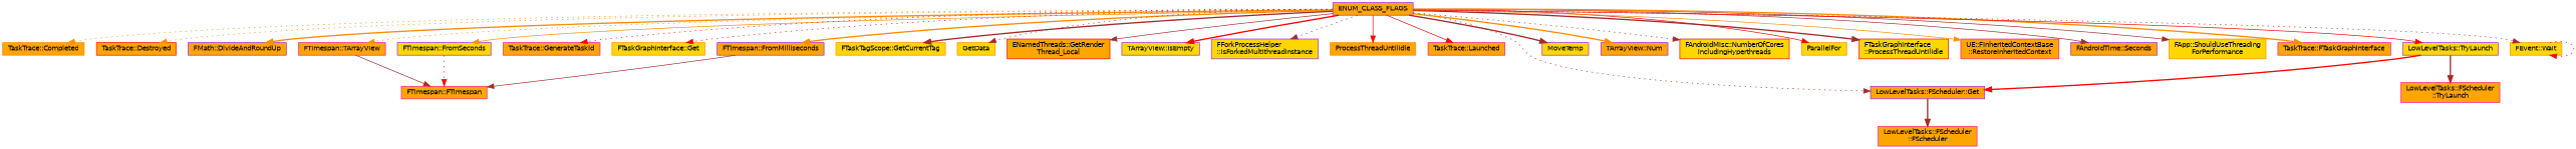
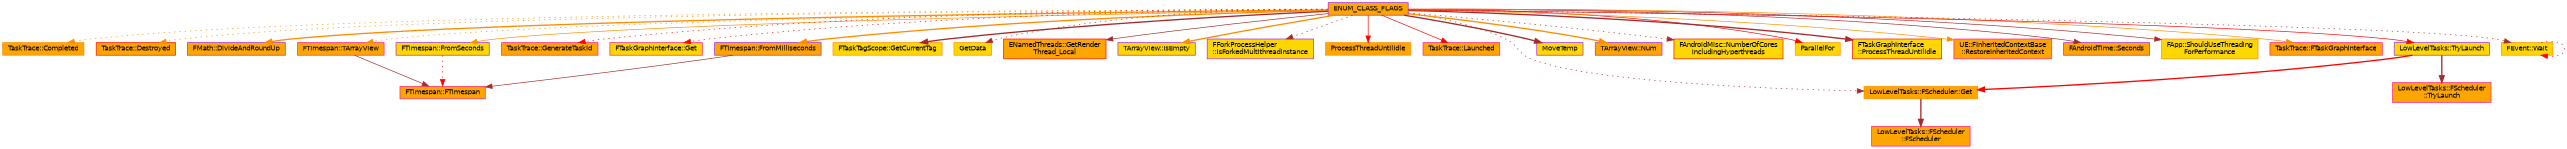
  digraph {
    rankdir=TB
    node [color=purple fillcolor=orange fontname=Helvetica fontsize=10 shape=box style=filled]
    edge [color=brown fontname=Helvetica fontsize=10 labelfontname=Helvetica labelfontsize=10 style=dotted]
    n1 [fontcolor=black height=0.2 label=ENUM_CLASS_FLAGS width=0.4]
    n2 [color=darkorange height=0.2 label="TaskTrace::Completed" width=0.4]
    n3 [color=red height=0.2 label="TaskTrace::Destroyed" width=0.4]
    n4 [height=0.2 label="FMath::DivideAndRoundUp" width=0.4]
    n5 [height=0.2 label="FTimespan::FromMilliseconds" width=0.4]
    n6 [fillcolor=gold height=0.2 label="FTimespan::FromSeconds" width=0.4]
    n7 [color=deeppink height=0.2 label="TaskTrace::GenerateTaskId" width=0.4]
-   n8 [color=darkorange fillcolor=gold height=0.2 label="FTaskGraphInterface::Get" width=0.4]
-   n9 [height=0.2 label="LowLevelTasks::FScheduler::Get" width=0.4]
+   n8 [color=deeppink fillcolor=gold height=0.2 label="FTaskGraphInterface::Get" width=0.4]
+   n9 [color=darkorange height=0.2 label="LowLevelTasks::FScheduler::Get" width=0.4]
    n10 [color=darkorange fillcolor=gold height=0.2 label="FTaskTagScope::GetCurrentTag" width=0.4]
    n11 [color=darkorange fillcolor=gold height=0.2 label=GetData width=0.4]
    n12 [color=red height=0.2 label="ENamedThreads::GetRender\lThread_Local" width=0.4]
    n13 [fillcolor=gold height=0.2 label="TArrayView::IsEmpty" width=0.4]
    n14 [fillcolor=gold height=0.2 label="FForkProcessHelper\l::IsForkedMultithreadInstance" width=0.4]
    n15 [color=darkorange height=0.2 label=ProcessThreadUntilIdle width=0.4]
    n16 [color=deeppink height=0.2 label="TaskTrace::Launched" width=0.4]
    n17 [color=deeppink height=0.2 label="FTimespan::TArrayView" width=0.4]
    n18 [fillcolor=gold height=0.2 label=MoveTemp width=0.4]
    n19 [height=0.2 label="TArrayView::Num" width=0.4]
    n20 [color=red fillcolor=gold height=0.2 label="FAndroidMisc::NumberOfCores\lIncludingHyperthreads" width=0.4]
    n21 [color=darkorange fillcolor=gold height=0.2 label=ParallelFor width=0.4]
    n22 [color=red fillcolor=gold height=0.2 label="FTaskGraphInterface\l::ProcessThreadUntilIdle" width=0.4]
    n23 [color=deeppink height=0.2 label="UE::FInheritedContextBase\l::RestoreInheritedContext" width=0.4]
    n24 [height=0.2 label="FAndroidTime::Seconds" width=0.4]
    n25 [color=darkorange fillcolor=gold height=0.2 label="FApp::ShouldUseThreading\lForPerformance" width=0.4]
    n26 [color=deeppink height=0.2 label="TaskTrace::FTaskGraphInterface" width=0.4]
    n27 [fillcolor=gold height=0.2 label="LowLevelTasks::TryLaunch" width=0.4]
    n28 [color=darkorange fillcolor=gold height=0.2 label="FEvent::Wait" width=0.4]
    n29 [color=deeppink height=0.2 label="FTimespan::FTimespan" width=0.4]
    n30 [color=deeppink height=0.2 label="LowLevelTasks::FScheduler\l::FScheduler" width=0.4]
    n31 [color=deeppink height=0.2 label="LowLevelTasks::FScheduler\l::TryLaunch" width=0.4]
    n1 -> n2 [color=darkorange]
    n1 -> n3 [color=darkorange]
    n1 -> n4 [color=darkorange style=bold]
    n1 -> n5 [color=darkorange style=bold]
    n1 -> n6 [color=darkorange style=solid]
    n1 -> n7 [color=red]
    n1 -> n8 [color=red]
    n1 -> n9
    n1 -> n10 [style=bold]
    n1 -> n11
    n1 -> n12 [style=solid]
-   n1 -> n13 [color=red style=bold]
+   n1 -> n13 [color=darkorange style=bold]
    n1 -> n14
    n1 -> n15 [color=red style=solid]
    n1 -> n16 [color=red style=solid]
    n1 -> n17 [color=darkorange]
    n1 -> n18 [style=bold]
    n1 -> n19 [color=darkorange style=bold]
    n1 -> n20
    n1 -> n21 [color=red style=solid]
    n1 -> n22 [style=bold]
    n1 -> n23 [color=darkorange style=solid]
    n1 -> n24 [style=solid]
    n1 -> n25 [style=solid]
-   n1 -> n26 [color=darkorange style=bold]
+   n1 -> n26 [color=darkorange style=solid]
    n1 -> n27 [color=red style=solid]
    n1 -> n28
    n5 -> n29 [style=solid]
    n6 -> n29 [color=red]
    n9 -> n30 [style=bold]
    n17 -> n29 [style=solid]
    n27 -> n9 [color=red style=bold]
    n27 -> n31 [style=bold]
    n28 -> n28 [color=red]
  }
